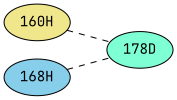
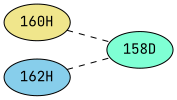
  graph {
    fontname="JetBrains Mono"
    rankdir=LR
    node [fontname="JetBrains Mono" style="radial,filled"]
    edge [fontname="JetBrains Mono" penwidth=1 style=dashed]
    "160H" [fillcolor=khaki]
-   "158D" [fillcolor=aquamarine label="178D"]
-   "162H" [fillcolor=skyblue label="168H"]
+   "158D" [fillcolor=aquamarine]
+   "162H" [fillcolor=skyblue]
    "160H" -- "158D"
    "162H" -- "158D"
  }
